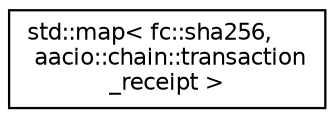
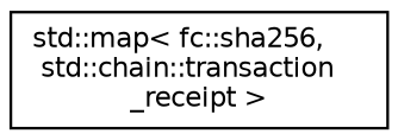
  digraph {
    rankdir=LR
-   n1 [color=black fillcolor=white fontname=Helvetica fontsize=10 height=0.2 label="std::map\< fc::sha256,\l aacio::chain::transaction\l_receipt \>" shape=record style=filled width=0.4]
+   n1 [color=black fillcolor=white fontname=Helvetica fontsize=10 height=0.2 label="std::map\< fc::sha256,\l std::chain::transaction\l_receipt \>" shape=record style=filled width=0.4]
  }
